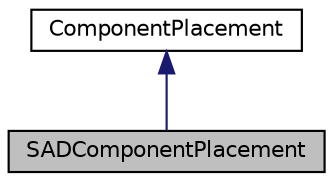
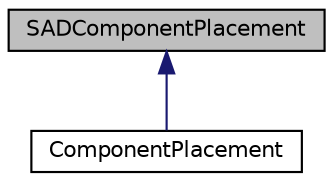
  digraph {
    node [color=black fontname=Helvetica fontsize=10 shape=record style=filled]
    n1 [fillcolor=grey75 fontcolor=black height=0.2 label=SADComponentPlacement width=0.4]
    n2 [fillcolor=white height=0.2 label=ComponentPlacement width=0.4]
-   n2 -> n1 [color=midnightblue dir=back fontname=Helvetica fontsize=10 labelfontname=Helvetica labelfontsize=10 style=solid]
+   n1 -> n2 [color=midnightblue dir=back fontname=Helvetica fontsize=10 labelfontname=Helvetica labelfontsize=10 style=solid]
  }
